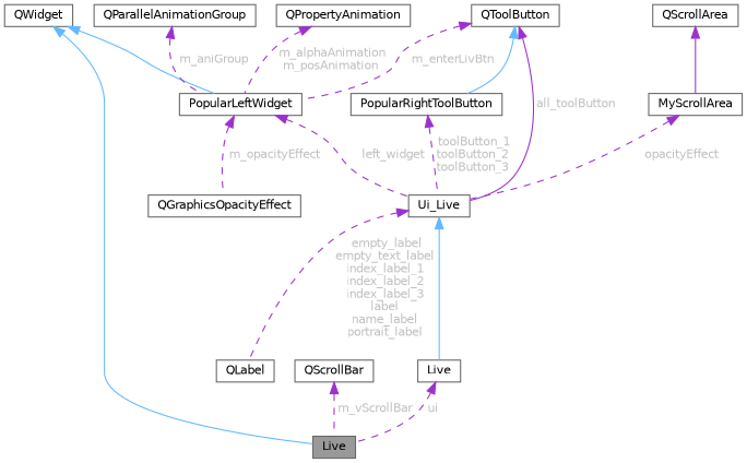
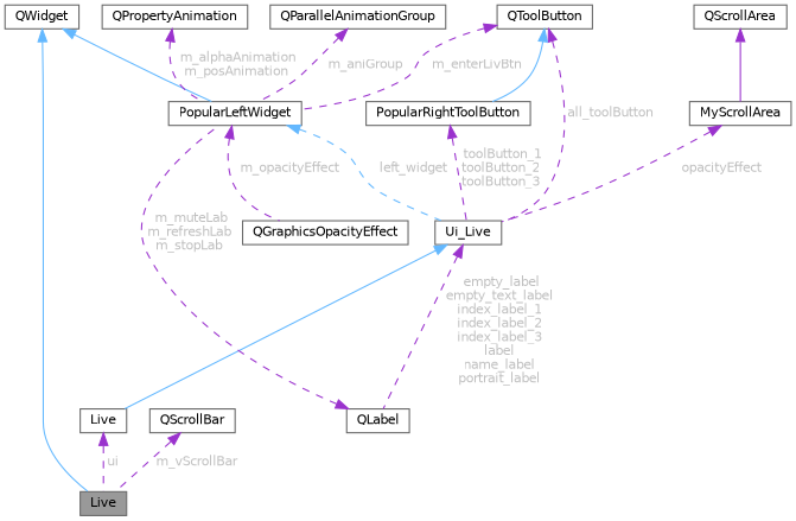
  digraph {
    node [color=gray40 fillcolor=white fontname=Helvetica fontsize=10 shape=box style=filled]
    edge [color=darkorchid3 dir=back fontname=Helvetica fontsize=10 labelfontname=Helvetica labelfontsize=10 style=dashed fontcolor=grey]
    n1 [fillcolor=grey60 fontcolor=black height=0.2 label=Live width=0.4]
    n2 [height=0.2 label=QWidget width=0.4]
    n3 [height=0.2 label=PopularLeftWidget width=0.4]
    n4 [height=0.2 label=Ui_Live width=0.4]
    n5 [height=0.2 label=QGraphicsOpacityEffect width=0.4]
    n6 [height=0.2 label=Live width=0.4]
    n7 [height=0.2 label=QLabel width=0.4]
    n8 [height=0.2 label=MyScrollArea width=0.4]
    n9 [height=0.2 label=QScrollArea width=0.4]
    n10 [height=0.2 label=QToolButton width=0.4]
    n11 [height=0.2 label=PopularRightToolButton width=0.4]
    n12 [height=0.2 label=QPropertyAnimation width=0.4]
    n13 [height=0.2 label=QParallelAnimationGroup width=0.4]
    n14 [height=0.2 label=QScrollBar width=0.4]
    n2 -> n1 [color=steelblue1 style=solid fontcolor=""]
    n2 -> n3 [color=steelblue1 style=solid fontcolor=""]
-   n3 -> n4 [label=" left_widget"]
+   n3 -> n4 [color=steelblue1 label=" left_widget"]
    n3 -> n5 [label=" m_opacityEffect"]
    n4 -> n6 [color=steelblue1 style=solid fontcolor=""]
    n4 -> n7 [label=" empty_label\nempty_text_label\nindex_label_1\nindex_label_2\nindex_label_3\nlabel\nname_label\nportrait_label"]
    n6 -> n1 [label=" ui"]
+   n7 -> n3 [label=" m_muteLab\nm_refreshLab\nm_stopLab"]
    n8 -> n4 [label=" opacityEffect"]
    n9 -> n8 [style=solid fontcolor=""]
    n10 -> n3 [label=" m_enterLivBtn"]
-   n10 -> n4 [label=" all_toolButton" style=solid]
+   n10 -> n4 [label=" all_toolButton"]
    n10 -> n11 [color=steelblue1 style=solid fontcolor=""]
    n11 -> n4 [label=" toolButton_1\ntoolButton_2\ntoolButton_3"]
    n12 -> n3 [label=" m_alphaAnimation\nm_posAnimation"]
    n13 -> n3 [label=" m_aniGroup"]
    n14 -> n1 [label=" m_vScrollBar"]
  }
